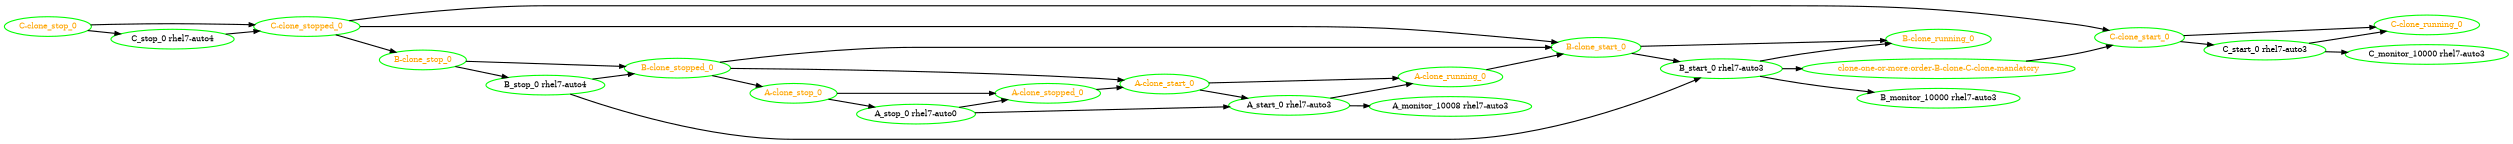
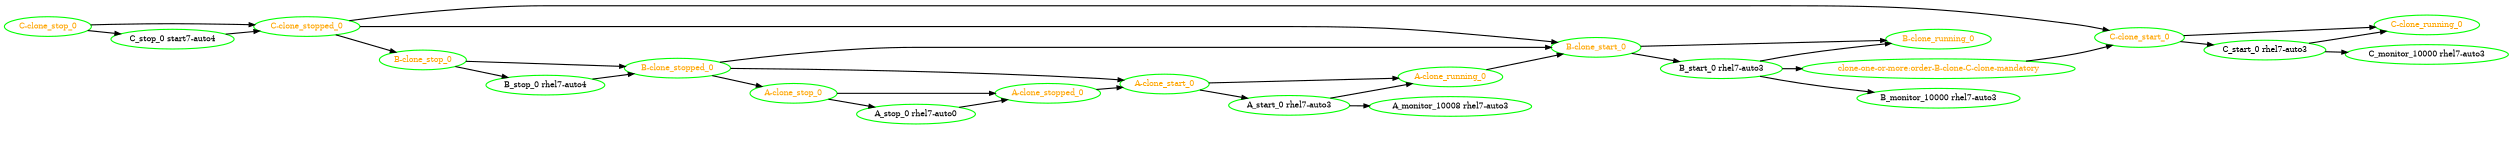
  digraph {
    rankdir=LR
    node [color=green fontcolor=orange style=bold]
    edge [style=bold]
    "A-clone_running_0"
    "B-clone_start_0"
    "B-clone_running_0"
    "B_start_0 rhel7-auto3" [fontcolor=black]
    "B_monitor_10000 rhel7-auto3" [fontcolor=black]
    "clone-one-or-more:order-B-clone-C-clone-mandatory"
    "A-clone_start_0"
    "A_start_0 rhel7-auto3" [fontcolor=black]
    n9 [fontcolor=black label="A_monitor_10008 rhel7-auto3"]
    "A-clone_stop_0"
    "A-clone_stopped_0"
    n12 [fontcolor=black label="A_stop_0 rhel7-auto0"]
    "C-clone_start_0"
    "B-clone_stop_0"
    "B-clone_stopped_0"
    "B_stop_0 rhel7-auto4" [fontcolor=black]
    "C-clone_running_0"
    "C_start_0 rhel7-auto3" [fontcolor=black]
    "C_monitor_10000 rhel7-auto3" [fontcolor=black]
    "C-clone_stop_0"
    "C-clone_stopped_0"
-   "C_stop_0 rhel7-auto4" [fontcolor=black]
+   "C_stop_0 rhel7-auto4" [fontcolor=black label="C_stop_0 start7-auto4"]
    "A-clone_running_0" -> "B-clone_start_0"
    "B-clone_start_0" -> "B-clone_running_0"
    "B-clone_start_0" -> "B_start_0 rhel7-auto3"
    "B_start_0 rhel7-auto3" -> "B-clone_running_0"
    "B_start_0 rhel7-auto3" -> "B_monitor_10000 rhel7-auto3"
    "B_start_0 rhel7-auto3" -> "clone-one-or-more:order-B-clone-C-clone-mandatory"
    "clone-one-or-more:order-B-clone-C-clone-mandatory" -> "C-clone_start_0"
    "A-clone_start_0" -> "A-clone_running_0"
    "A-clone_start_0" -> "A_start_0 rhel7-auto3"
    "A_start_0 rhel7-auto3" -> "A-clone_running_0"
    "A_start_0 rhel7-auto3" -> n9
    "A-clone_stop_0" -> "A-clone_stopped_0"
    "A-clone_stop_0" -> n12
    "A-clone_stopped_0" -> "A-clone_start_0"
-   n12 -> "A_start_0 rhel7-auto3"
    n12 -> "A-clone_stopped_0"
    "C-clone_start_0" -> "C-clone_running_0"
    "C-clone_start_0" -> "C_start_0 rhel7-auto3"
    "B-clone_stop_0" -> "B-clone_stopped_0"
    "B-clone_stop_0" -> "B_stop_0 rhel7-auto4"
    "B-clone_stopped_0" -> "B-clone_start_0"
    "B-clone_stopped_0" -> "A-clone_start_0"
    "B-clone_stopped_0" -> "A-clone_stop_0"
-   "B_stop_0 rhel7-auto4" -> "B_start_0 rhel7-auto3"
    "B_stop_0 rhel7-auto4" -> "B-clone_stopped_0"
    "C_start_0 rhel7-auto3" -> "C-clone_running_0"
    "C_start_0 rhel7-auto3" -> "C_monitor_10000 rhel7-auto3"
    "C-clone_stop_0" -> "C-clone_stopped_0"
    "C-clone_stop_0" -> "C_stop_0 rhel7-auto4"
    "C-clone_stopped_0" -> "B-clone_start_0"
    "C-clone_stopped_0" -> "C-clone_start_0"
    "C-clone_stopped_0" -> "B-clone_stop_0"
    "C_stop_0 rhel7-auto4" -> "C-clone_stopped_0"
  }
